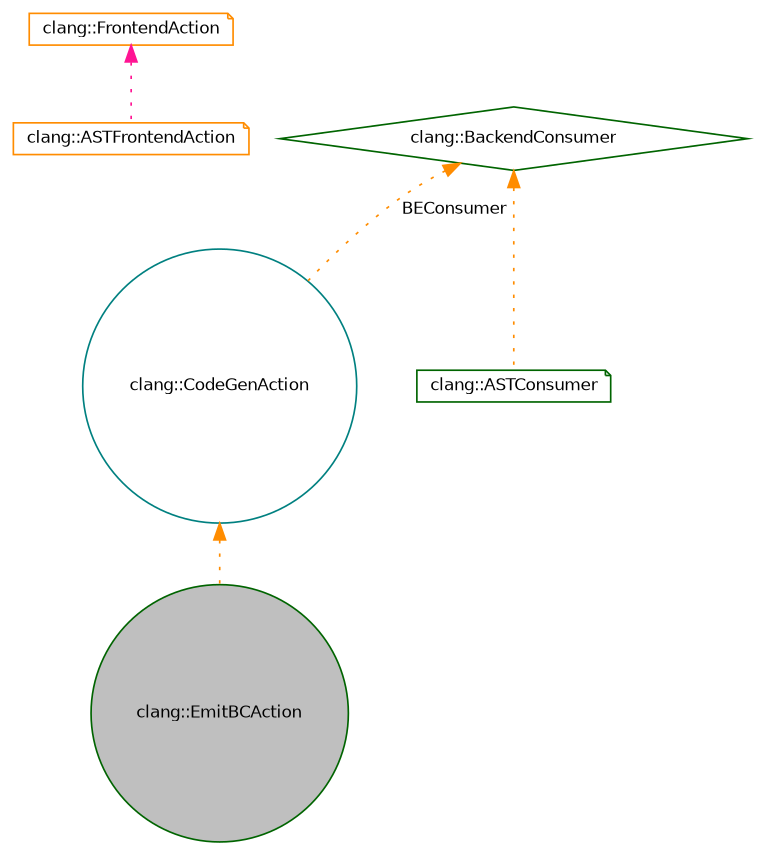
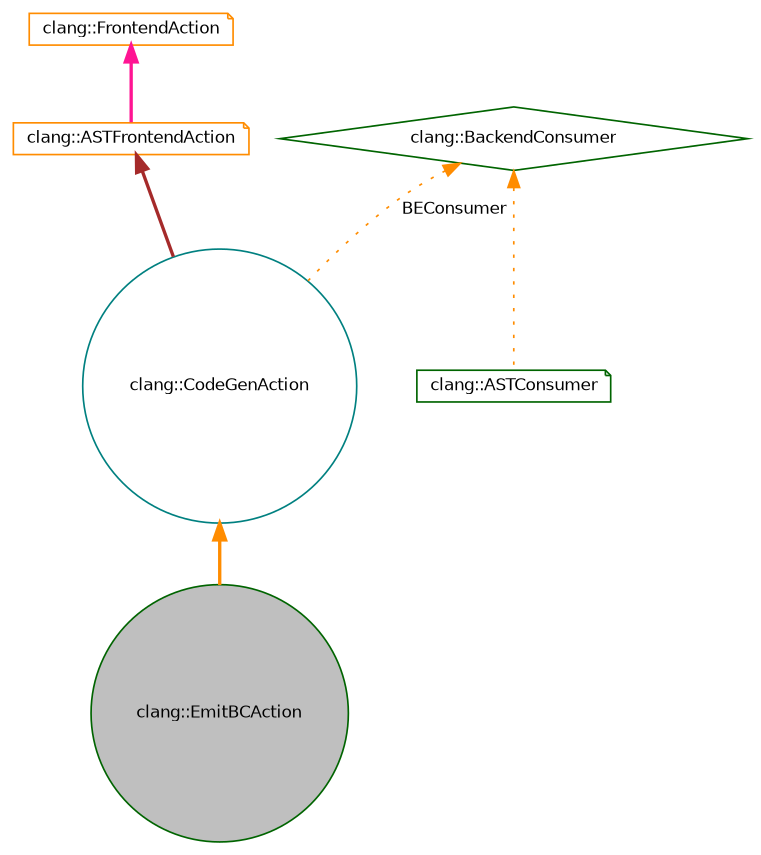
  digraph {
    node [color=darkgreen fontname=Helvetica fontsize=10 shape=note]
    edge [color=darkorange dir=back fontname=Helvetica fontsize=10 labelfontname=Helvetica labelfontsize=10 style=dotted]
    n1 [fillcolor=grey75 fontcolor=black height=0.2 label="clang::EmitBCAction" shape=circle style=filled width=0.4]
    n2 [color=teal height=0.2 label="clang::CodeGenAction" shape=circle width=0.4]
    n3 [color=darkorange height=0.2 label="clang::ASTFrontendAction" width=0.4]
    n4 [color=darkorange height=0.2 label="clang::FrontendAction" width=0.4]
    n5 [height=0.2 label="clang::BackendConsumer" shape=diamond width=0.4]
    n6 [height=0.2 label="clang::ASTConsumer" width=0.4]
-   n2 -> n1
-   n4 -> n3 [color=deeppink]
+   n2 -> n1 [style=bold]
+   n3 -> n2 [color=brown style=bold]
+   n4 -> n3 [color=deeppink style=bold]
    n5 -> n2 [label=" BEConsumer"]
    n5 -> n6
  }
